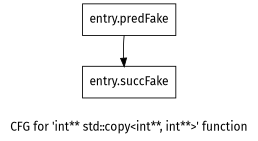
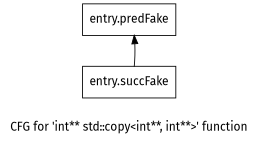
  digraph {
    label="CFG for 'int** std::copy\<int**, int**\>' function"
    fontname="Fira Sans"
    node [shape=record fontname="Fira Sans"]
    n1 [label="{entry.predFake}"]
    n2 [filename="/proj/xbuilds/2019.2_0801_1/installs/lin64/Vivado/HEAD/tps/lnx64/gcc-6.2.0/lib/gcc/x86_64-pc-linux-gnu/6.2.0/../../../../include/c++/6.2.0/bits/stl_algobase.h" label="{entry.succFake}" linenumber=454]
-   n1 -> n2 [filename="/proj/xbuilds/2019.2_0801_1/installs/lin64/Vivado/HEAD/tps/lnx64/gcc-6.2.0/lib/gcc/x86_64-pc-linux-gnu/6.2.0/../../../../include/c++/6.2.0/bits/stl_algobase.h" fontname="Fira Sans"]
+   n2 -> n1 [filename="/proj/xbuilds/2019.2_0801_1/installs/lin64/Vivado/HEAD/tps/lnx64/gcc-6.2.0/lib/gcc/x86_64-pc-linux-gnu/6.2.0/../../../../include/c++/6.2.0/bits/stl_algobase.h" fontname="Fira Sans"]
  }
